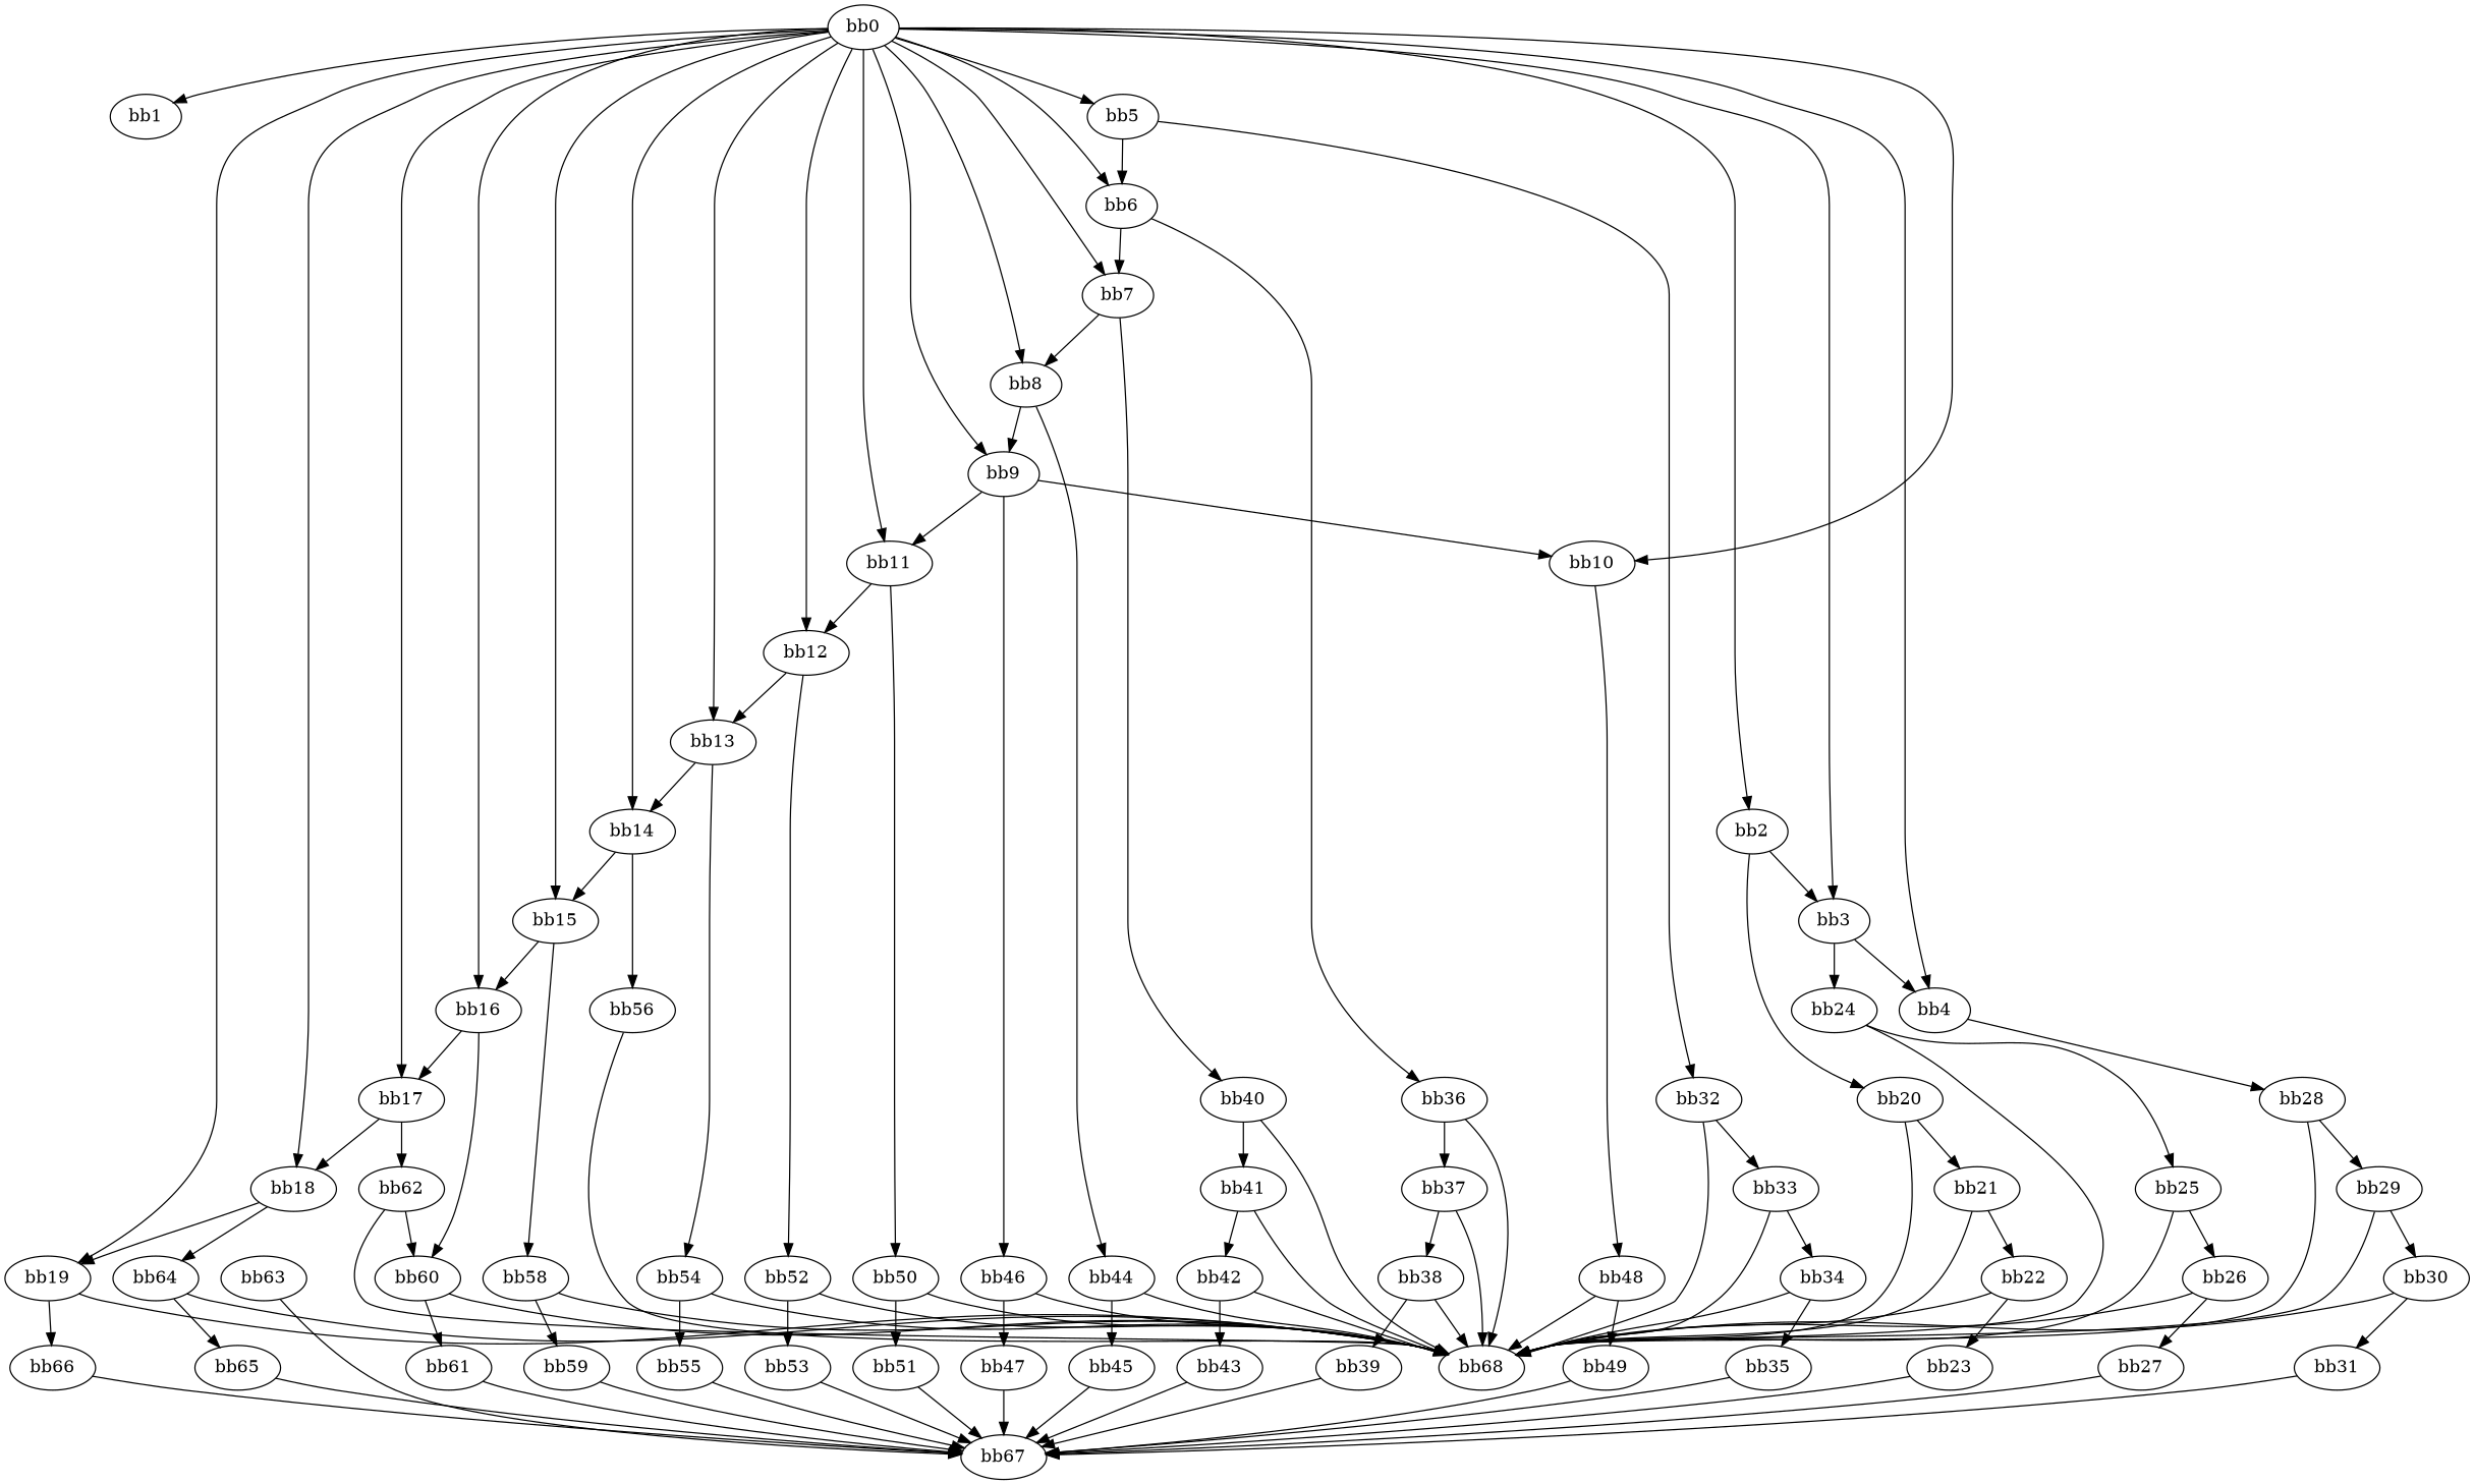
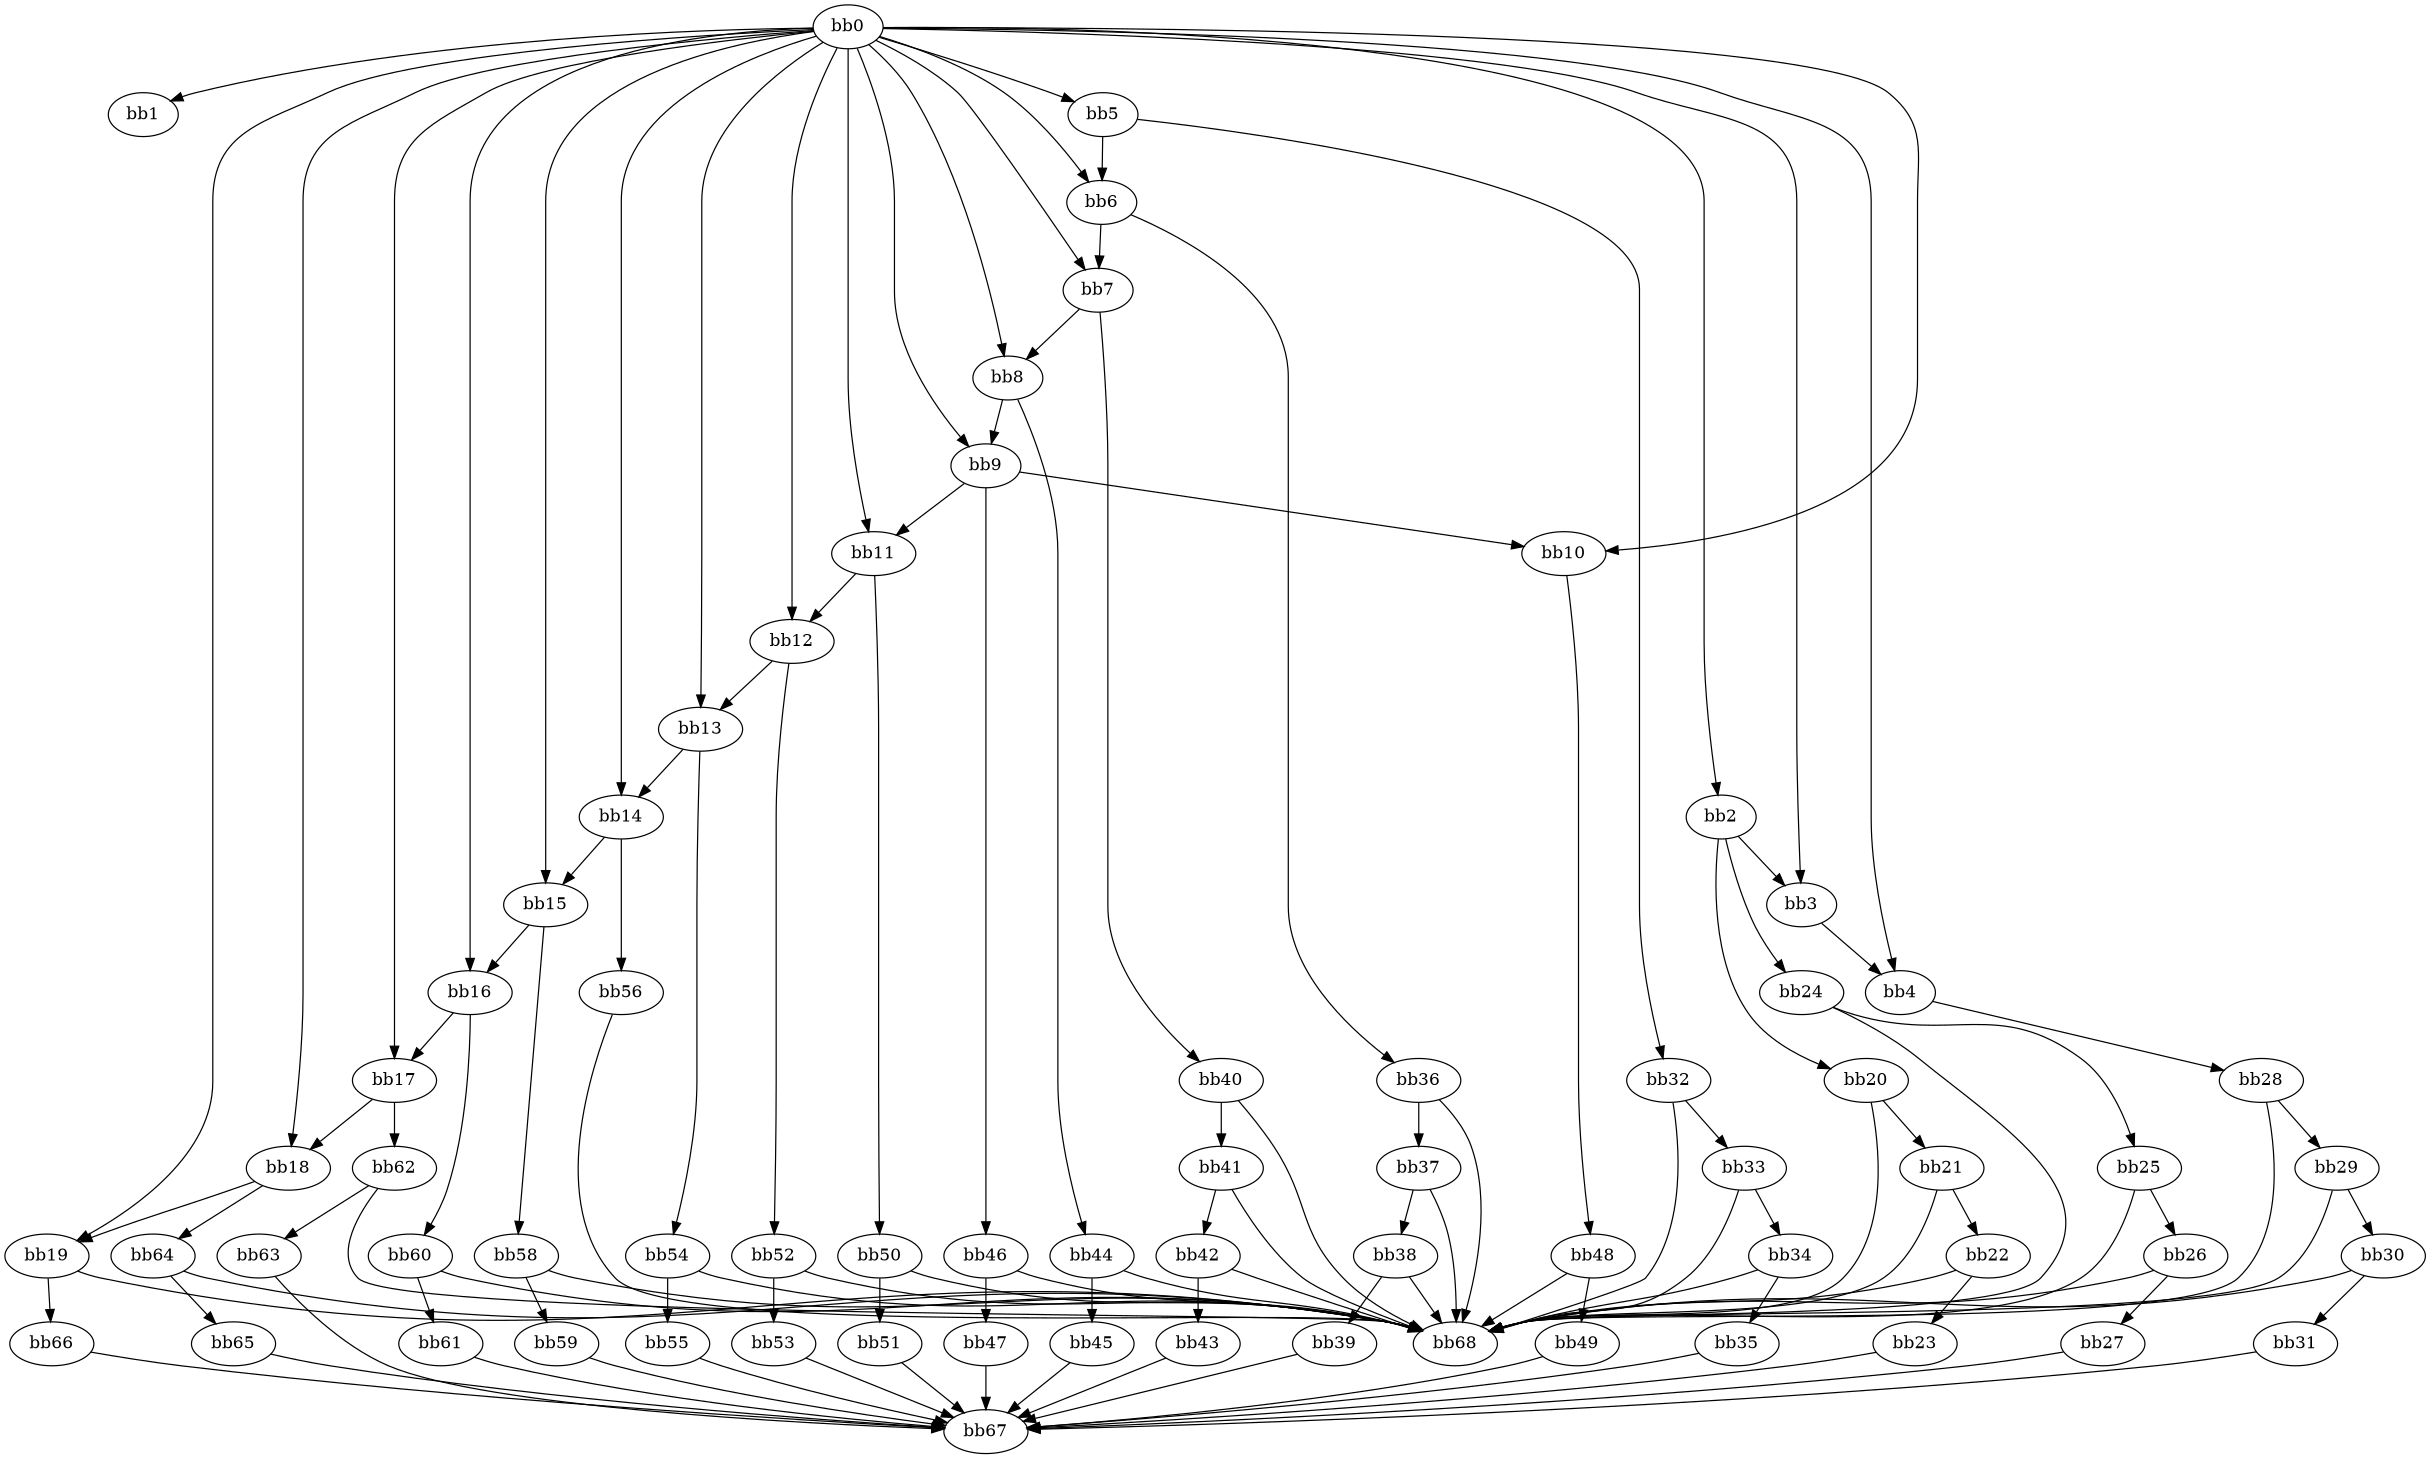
  digraph {
    n1 [label="bb0\l"]
    n2 [label="bb1\l"]
    n3 [label="bb2\l"]
    n4 [label="bb3\l"]
    n5 [label="bb4\l"]
    n6 [label="bb5\l"]
    n7 [label="bb6\l"]
    n8 [label="bb7\l"]
    n9 [label="bb8\l"]
    n10 [label="bb9\l"]
    n11 [label="bb10\l"]
    n12 [label="bb11\l"]
    n13 [label="bb12\l"]
    n14 [label="bb13\l"]
    n15 [label="bb14\l"]
    n16 [label="bb15\l"]
    n17 [label="bb16\l"]
    n18 [label="bb17\l"]
    n19 [label="bb18\l"]
    n20 [label="bb19\l"]
    n21 [label="bb20\l"]
    n22 [label="bb24\l"]
    n23 [label="bb28\l"]
    n24 [label="bb32\l"]
    n25 [label="bb36\l"]
    n26 [label="bb40\l"]
    n27 [label="bb44\l"]
    n28 [label="bb46\l"]
    n29 [label="bb48\l"]
    n30 [label="bb50\l"]
    n31 [label="bb52\l"]
    n32 [label="bb54\l"]
    n33 [label="bb56\l"]
    n34 [label="bb58\l"]
    n35 [label="bb60\l"]
    n36 [label="bb62\l"]
    n37 [label="bb64\l"]
    n38 [label="bb66\l"]
    n39 [label="bb68\l"]
    n40 [label="bb21\l"]
    n41 [label="bb25\l"]
    n42 [label="bb29\l"]
    n43 [label="bb33\l"]
    n44 [label="bb37\l"]
    n45 [label="bb41\l"]
    n46 [label="bb45\l"]
    n47 [label="bb47\l"]
    n48 [label="bb49\l"]
    n49 [label="bb51\l"]
    n50 [label="bb53\l"]
    n51 [label="bb55\l"]
    n52 [label="bb59\l"]
    n53 [label="bb61\l"]
    n54 [label="bb63\l"]
    n55 [label="bb65\l"]
    n56 [label="bb67\l"]
    n57 [label="bb22\l"]
    n58 [label="bb23\l"]
    n59 [label="bb26\l"]
    n60 [label="bb27\l"]
    n61 [label="bb30\l"]
    n62 [label="bb31\l"]
    n63 [label="bb34\l"]
    n64 [label="bb35\l"]
    n65 [label="bb38\l"]
    n66 [label="bb39\l"]
    n67 [label="bb42\l"]
    n68 [label="bb43\l"]
    n1 -> n2
    n1 -> n3
    n1 -> n4
    n1 -> n5
    n1 -> n6
    n1 -> n7
    n1 -> n8
    n1 -> n9
    n1 -> n10
    n1 -> n11
    n1 -> n12
    n1 -> n13
    n1 -> n14
    n1 -> n15
    n1 -> n16
    n1 -> n17
    n1 -> n18
    n1 -> n19
    n1 -> n20
    n3 -> n4
    n3 -> n21
    n4 -> n5
-   n4 -> n22
+   n3 -> n22
    n5 -> n23
    n6 -> n7
    n6 -> n24
    n7 -> n8
    n7 -> n25
    n8 -> n9
    n8 -> n26
    n9 -> n10
    n9 -> n27
    n10 -> n11
    n10 -> n12
    n10 -> n28
    n11 -> n29
    n12 -> n13
    n12 -> n30
    n13 -> n14
    n13 -> n31
    n14 -> n15
    n14 -> n32
    n15 -> n16
    n15 -> n33
    n16 -> n17
    n16 -> n34
    n17 -> n18
    n17 -> n35
    n18 -> n19
    n18 -> n36
    n19 -> n20
    n19 -> n37
    n20 -> n38
    n20 -> n39
    n21 -> n39
    n21 -> n40
    n22 -> n39
    n22 -> n41
    n23 -> n39
    n23 -> n42
    n24 -> n39
    n24 -> n43
    n25 -> n39
    n25 -> n44
    n26 -> n39
    n26 -> n45
    n27 -> n39
    n27 -> n46
    n28 -> n39
    n28 -> n47
    n29 -> n39
    n29 -> n48
    n30 -> n39
    n30 -> n49
    n31 -> n39
    n31 -> n50
    n32 -> n39
    n32 -> n51
    n33 -> n39
    n34 -> n39
    n34 -> n52
    n35 -> n39
    n35 -> n53
    n36 -> n39
-   n36 -> n35
+   n36 -> n54
    n37 -> n39
    n37 -> n55
    n38 -> n56
    n40 -> n39
    n40 -> n57
    n41 -> n39
    n41 -> n59
    n42 -> n39
    n42 -> n61
    n43 -> n39
    n43 -> n63
    n44 -> n39
    n44 -> n65
    n45 -> n39
    n45 -> n67
    n46 -> n56
    n47 -> n56
    n48 -> n56
    n49 -> n56
    n50 -> n56
    n51 -> n56
    n52 -> n56
    n53 -> n56
    n54 -> n56
    n55 -> n56
    n57 -> n39
    n57 -> n58
    n58 -> n56
    n59 -> n39
    n59 -> n60
    n60 -> n56
    n61 -> n39
    n61 -> n62
    n62 -> n56
    n63 -> n39
    n63 -> n64
    n64 -> n56
    n65 -> n39
    n65 -> n66
    n66 -> n56
    n67 -> n39
    n67 -> n68
    n68 -> n56
  }
